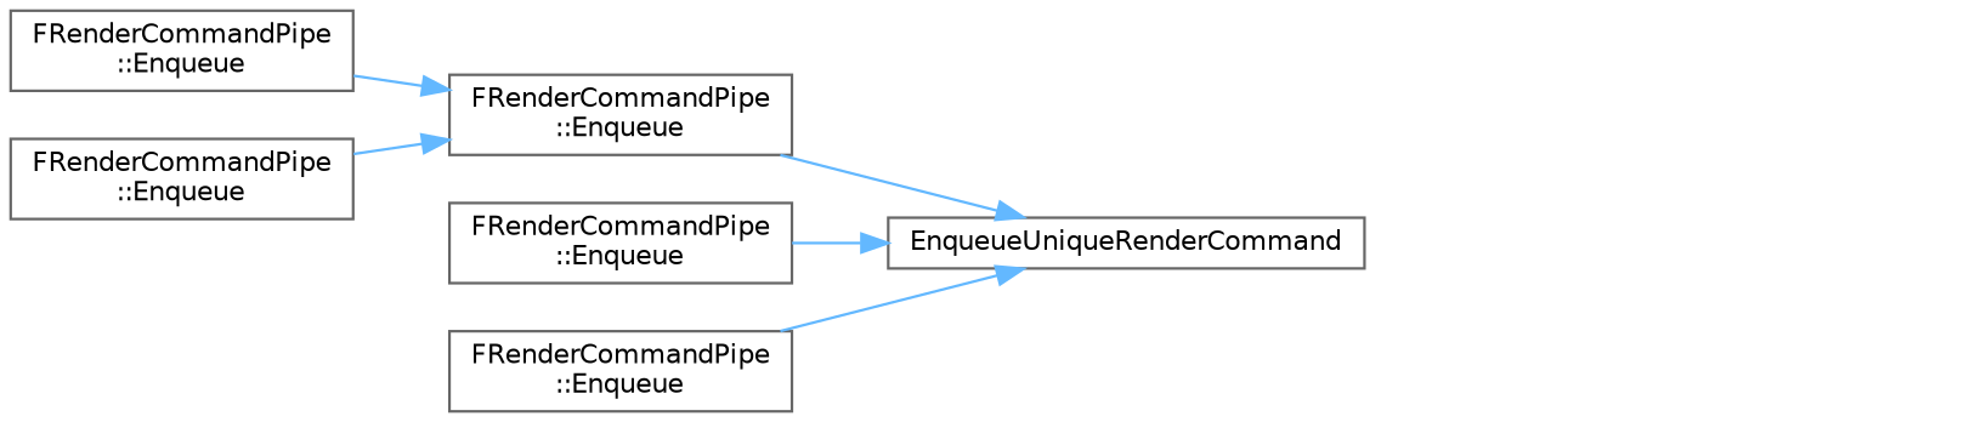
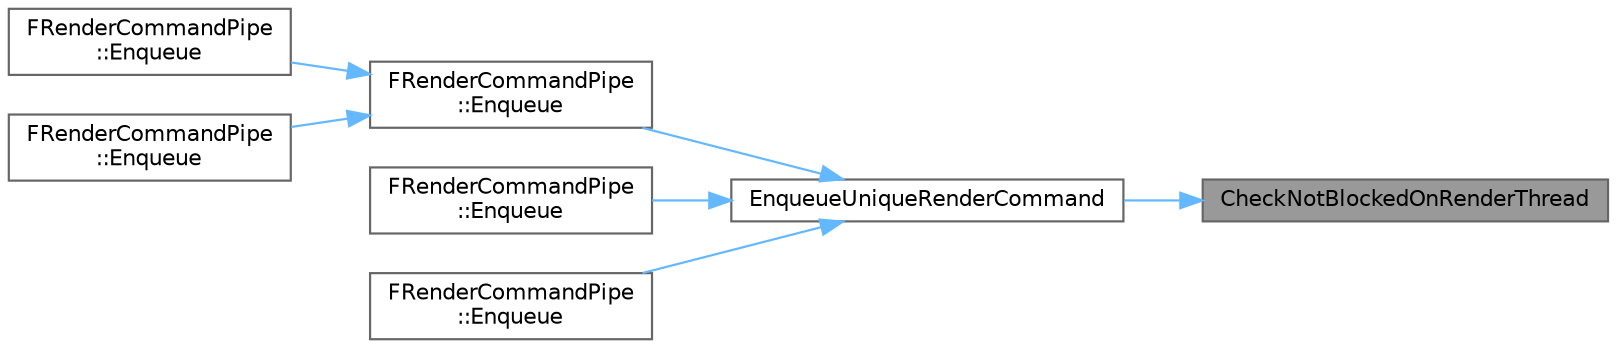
  digraph {
    rankdir=RL
    node [color=grey40 fillcolor=white fontname=Helvetica fontsize=10 shape=box style=filled]
    edge [color=steelblue1 dir=back fontname=Helvetica fontsize=10 labelfontname=Helvetica labelfontsize=10 style=solid]
+   n1 [color=gray40 fillcolor=grey60 fontcolor=black height=0.2 label=CheckNotBlockedOnRenderThread width=0.4]
    n2 [height=0.2 label=EnqueueUniqueRenderCommand width=0.4]
    n3 [height=0.2 label="FRenderCommandPipe\l::Enqueue" width=0.4]
    n4 [height=0.2 label="FRenderCommandPipe\l::Enqueue" width=0.4]
    n5 [height=0.2 label="FRenderCommandPipe\l::Enqueue" width=0.4]
    n6 [height=0.2 label="FRenderCommandPipe\l::Enqueue" width=0.4]
    n7 [height=0.2 label="FRenderCommandPipe\l::Enqueue" width=0.4]
+   n1 -> n2
    n2 -> n3
    n2 -> n4
    n2 -> n5
    n3 -> n6
    n3 -> n7
  }
